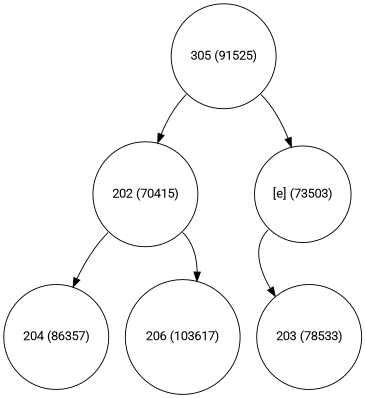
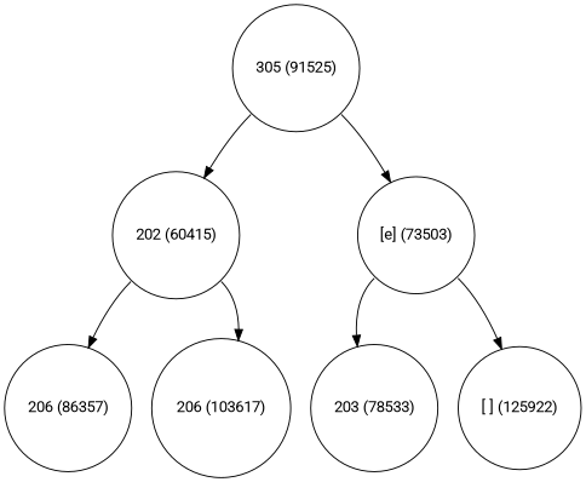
  digraph {
    fontname=Roboto
    node [fontname=Roboto shape=circle]
    edge [fontname=Roboto tailport=sw]
    n1 [label="305 (91525)" width=0.5]
-   n2 [label="202 (70415)" width=0.5]
+   n2 [label="202 (60415)" width=0.5]
    n3 [label="[e] (73503)" width=0.5]
-   n4 [label="204 (86357)" width=0.5]
+   n4 [label="206 (86357)" width=0.5]
    n5 [label="206 (103617)" width=0.5]
    n6 [label="203 (78533)" width=0.5]
+   n7 [label="[ ] (125922)" width=0.5]
    n1 -> n2
    n1 -> n3 [tailport=se]
    n2 -> n4
    n2 -> n5 [tailport=se]
    n3 -> n6
+   n3 -> n7 [tailport=se]
  }
